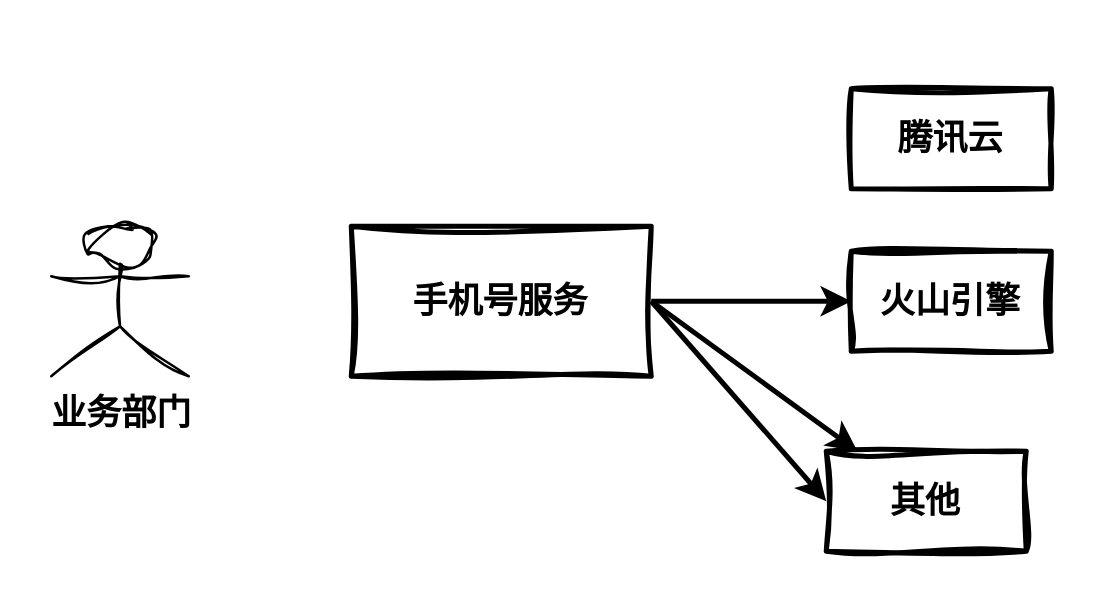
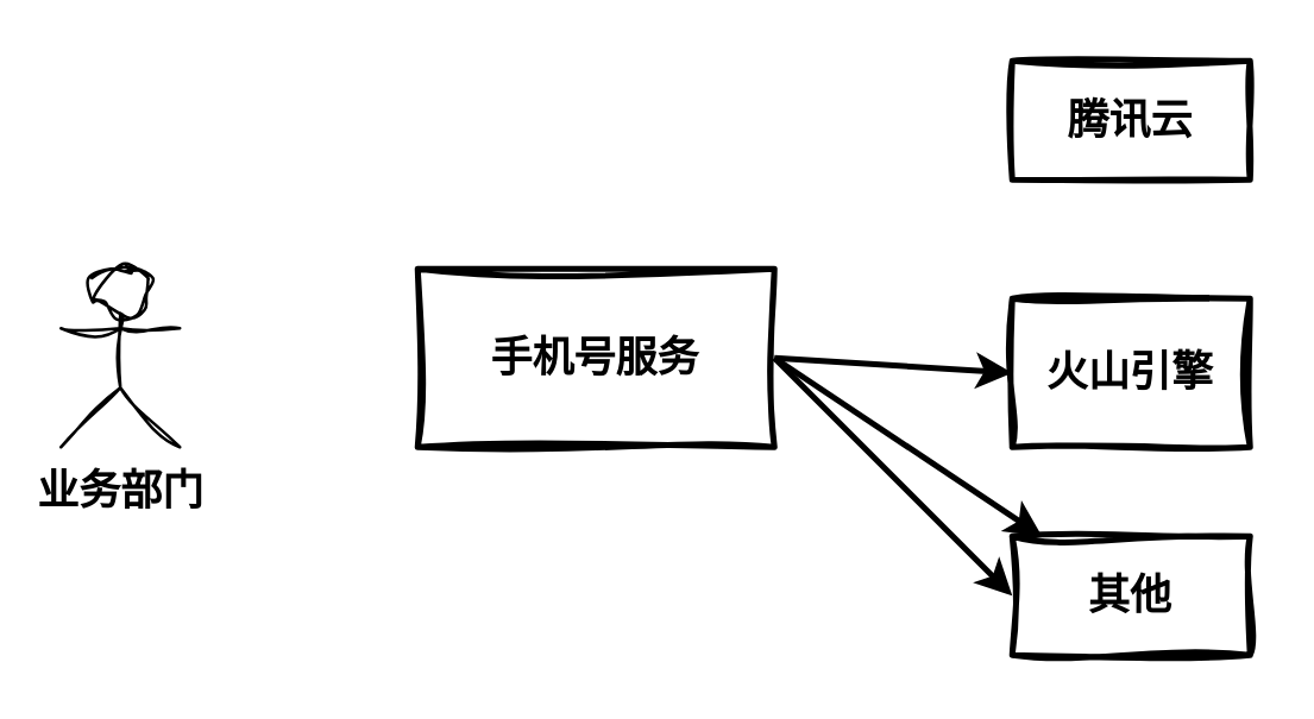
  <mxCell id="0" />
  <mxCell id="1" parent="0" />
- <mxCell id="2" value="&lt;span style=&quot;font-size: 14px;&quot;&gt;&lt;b&gt;业务部门&lt;/b&gt;&lt;/span&gt;" style="shape=umlActor;verticalLabelPosition=bottom;verticalAlign=top;html=1;outlineConnect=0;sketch=1;curveFitting=1;jiggle=2;" vertex="1" parent="1"><mxGeometry x="20" y="90" width="55" height="60" as="geometry" /></mxCell>
+ <mxCell id="2" value="&lt;span style=&quot;font-size: 14px;&quot;&gt;&lt;b&gt;业务部门&lt;/b&gt;&lt;/span&gt;" style="shape=umlActor;verticalLabelPosition=bottom;verticalAlign=top;html=1;outlineConnect=0;sketch=1;curveFitting=1;jiggle=2;" vertex="1" parent="1"><mxGeometry x="20" y="90" width="40" height="60" as="geometry" /></mxCell>
  <mxCell id="3" value="&lt;font style=&quot;font-size: 14px;&quot;&gt;&lt;b&gt;手机号服务&lt;/b&gt;&lt;/font&gt;" style="rounded=0;whiteSpace=wrap;html=1;fillColor=none;strokeWidth=2;sketch=1;curveFitting=1;jiggle=2;" vertex="1" parent="1"><mxGeometry x="140" y="90" width="120" height="60" as="geometry" /></mxCell>
- <mxCell id="4" value="&lt;font style=&quot;font-size: 14px;&quot;&gt;&lt;b&gt;腾讯云&lt;/b&gt;&lt;/font&gt;" style="rounded=0;whiteSpace=wrap;html=1;fillColor=none;strokeWidth=2;sketch=1;curveFitting=1;jiggle=2;" vertex="1" parent="1"><mxGeometry x="340" y="35" width="80" height="40" as="geometry" /></mxCell>
- <mxCell id="5" value="&lt;font style=&quot;font-size: 14px;&quot;&gt;&lt;b&gt;火山引擎&lt;/b&gt;&lt;/font&gt;" style="rounded=0;whiteSpace=wrap;html=1;fillColor=none;strokeWidth=2;sketch=1;curveFitting=1;jiggle=2;" vertex="1" parent="1"><mxGeometry x="340" y="100" width="80" height="40" as="geometry" /></mxCell>
- <mxCell id="6" value="&lt;font style=&quot;font-size: 14px;&quot;&gt;&lt;b&gt;其他&lt;/b&gt;&lt;/font&gt;" style="rounded=0;whiteSpace=wrap;html=1;fillColor=none;strokeWidth=2;sketch=1;curveFitting=1;jiggle=2;" vertex="1" parent="1"><mxGeometry x="330" y="180" width="80" height="40" as="geometry" /></mxCell>
+ <mxCell id="4" value="&lt;font style=&quot;font-size: 14px;&quot;&gt;&lt;b&gt;腾讯云&lt;/b&gt;&lt;/font&gt;" style="rounded=0;whiteSpace=wrap;html=1;fillColor=none;strokeWidth=2;sketch=1;curveFitting=1;jiggle=2;" vertex="1" parent="1"><mxGeometry x="340" y="20" width="80" height="40" as="geometry" /></mxCell>
+ <mxCell id="5" value="&lt;font style=&quot;font-size: 14px;&quot;&gt;&lt;b&gt;火山引擎&lt;/b&gt;&lt;/font&gt;" style="rounded=0;whiteSpace=wrap;html=1;fillColor=none;strokeWidth=2;sketch=1;curveFitting=1;jiggle=2;" vertex="1" parent="1"><mxGeometry x="340" y="100" width="80" height="50" as="geometry" /></mxCell>
+ <mxCell id="6" value="&lt;font style=&quot;font-size: 14px;&quot;&gt;&lt;b&gt;其他&lt;/b&gt;&lt;/font&gt;" style="rounded=0;whiteSpace=wrap;html=1;fillColor=none;strokeWidth=2;sketch=1;curveFitting=1;jiggle=2;" vertex="1" parent="1"><mxGeometry x="340" y="180" width="80" height="40" as="geometry" /></mxCell>
  <mxCell id="7" value="" style="endArrow=classic;html=1;rounded=0;exitX=1;exitY=0.5;exitDx=0;exitDy=0;strokeWidth=2;" edge="1" parent="1" source="3" target="6"><mxGeometry width="50" height="50" relative="1" as="geometry"><mxPoint x="170" y="320" as="sourcePoint" /><mxPoint x="220" y="270" as="targetPoint" /></mxGeometry></mxCell>
  <mxCell id="8" value="" style="endArrow=classic;html=1;rounded=0;exitX=1;exitY=0.5;exitDx=0;exitDy=0;entryX=0;entryY=0.5;entryDx=0;entryDy=0;strokeWidth=2;" edge="1" parent="1" source="3" target="5"><mxGeometry width="50" height="50" relative="1" as="geometry"><mxPoint x="270" y="130" as="sourcePoint" /><mxPoint x="350" y="50" as="targetPoint" /></mxGeometry></mxCell>
  <mxCell id="9" value="" style="endArrow=classic;html=1;rounded=0;entryX=0;entryY=0.5;entryDx=0;entryDy=0;strokeWidth=2;" edge="1" parent="1" target="6"><mxGeometry width="50" height="50" relative="1" as="geometry"><mxPoint x="260" y="120" as="sourcePoint" /><mxPoint x="350" y="130" as="targetPoint" /></mxGeometry></mxCell>
